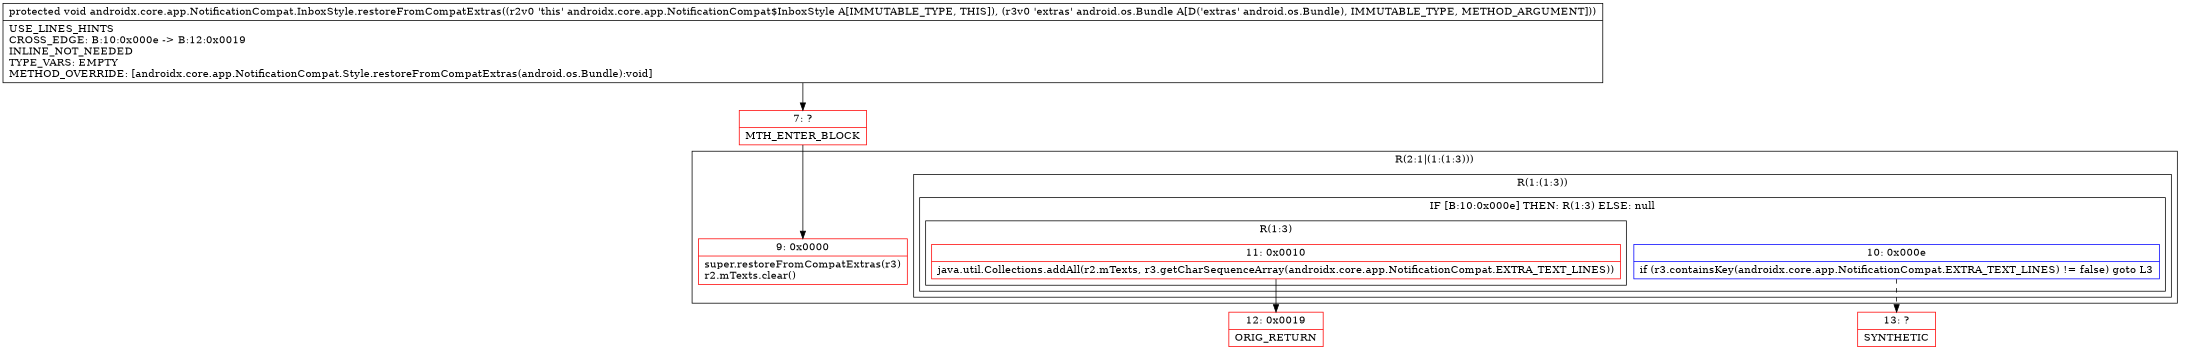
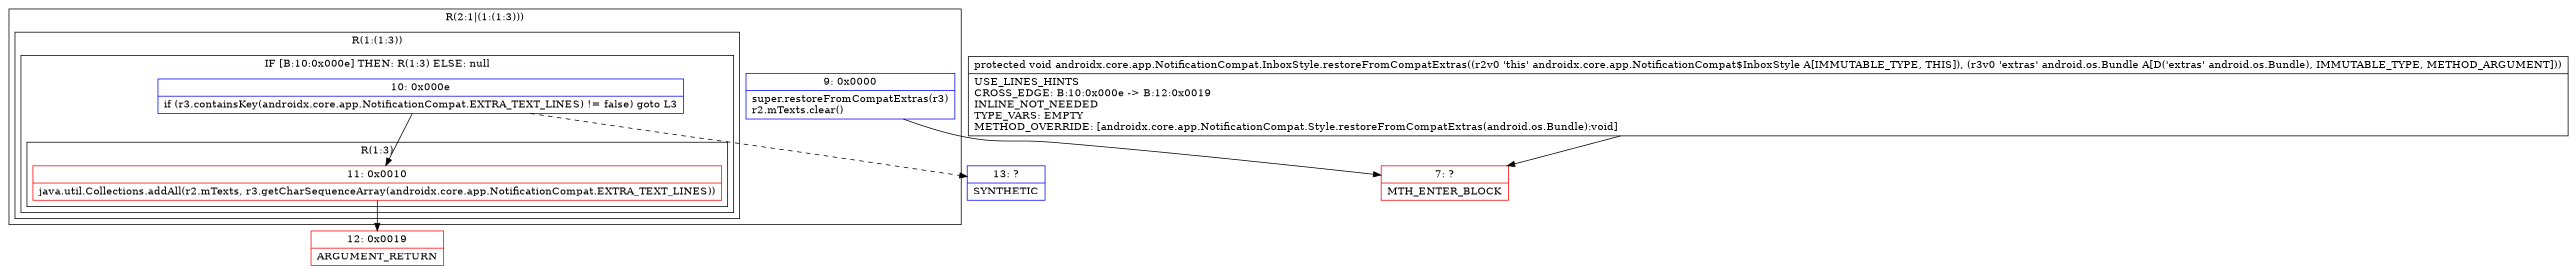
  digraph {
    node [color=red shape=record]
    n1 [label="{11\:\ 0x0010|java.util.Collections.addAll(r2.mTexts, r3.getCharSequenceArray(androidx.core.app.NotificationCompat.EXTRA_TEXT_LINES))\l}"]
    n2 [color=blue label="{10\:\ 0x000e|if (r3.containsKey(androidx.core.app.NotificationCompat.EXTRA_TEXT_LINES) != false) goto L3\l}"]
-   n3 [label="{9\:\ 0x0000|super.restoreFromCompatExtras(r3)\lr2.mTexts.clear()\l}"]
-   n4 [label="{12\:\ 0x0019|ORIG_RETURN\l}"]
-   n5 [label="{13\:\ ?|SYNTHETIC\l}"]
+   n3 [color=blue label="{9\:\ 0x0000|super.restoreFromCompatExtras(r3)\lr2.mTexts.clear()\l}"]
+   n4 [label="{12\:\ 0x0019|ARGUMENT_RETURN\l}"]
+   n5 [color=blue label="{13\:\ ?|SYNTHETIC\l}"]
    n6 [label="{7\:\ ?|MTH_ENTER_BLOCK\l}"]
    n7 [label="{protected void androidx.core.app.NotificationCompat.InboxStyle.restoreFromCompatExtras((r2v0 'this' androidx.core.app.NotificationCompat$InboxStyle A[IMMUTABLE_TYPE, THIS]), (r3v0 'extras' android.os.Bundle A[D('extras' android.os.Bundle), IMMUTABLE_TYPE, METHOD_ARGUMENT]))  | USE_LINES_HINTS\lCROSS_EDGE: B:10:0x000e \-\> B:12:0x0019\lINLINE_NOT_NEEDED\lTYPE_VARS: EMPTY\lMETHOD_OVERRIDE: [androidx.core.app.NotificationCompat.Style.restoreFromCompatExtras(android.os.Bundle):void]\l}" color=""]
    subgraph cluster_1 {
      label="R(2:1|(1:(1:3)))"
      n3
      subgraph cluster_2 {
        label="R(1:(1:3))"
        subgraph cluster_3 {
          label="IF [B:10:0x000e] THEN: R(1:3) ELSE: null"
          n2
          subgraph cluster_4 {
            label="R(1:3)"
            n1
          }
        }
      }
    }
    n1 -> n4
+   n2 -> n1
    n2 -> n5 [style=dashed]
-   n6 -> n3
+   n3 -> n6
    n7 -> n6
  }
